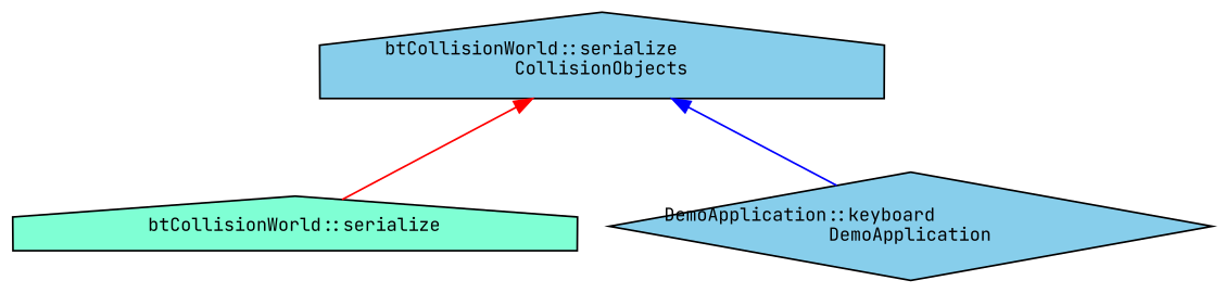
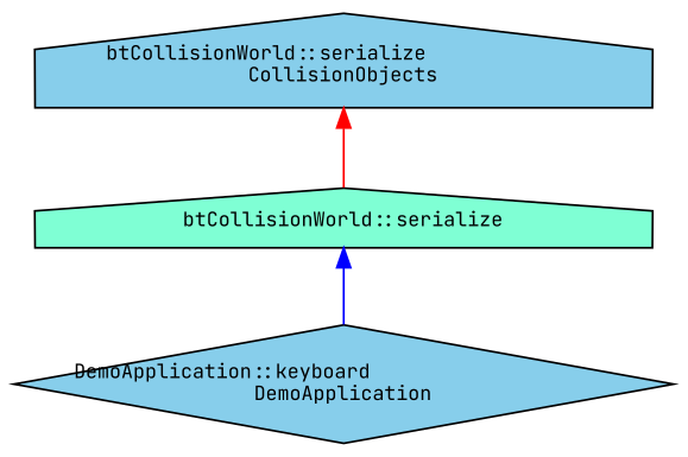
  digraph {
    fontname="JetBrains Mono"
    rankdir=TB
    node [color=black fillcolor=skyblue fontname="JetBrains Mono" fontsize=10 shape=house style=filled]
    edge [dir=back fontname="JetBrains Mono" fontsize=10 labelfontname=Helvetica labelfontsize=10 style=solid]
    n1 [fontcolor=black height=0.2 label="btCollisionWorld::serialize\lCollisionObjects" width=0.4]
    n2 [fillcolor=aquamarine height=0.2 label="btCollisionWorld::serialize" width=0.4]
    n3 [height=0.2 label="DemoApplication::keyboard\lDemoApplication" shape=diamond width=0.4]
    n1 -> n2 [color=red]
-   n1 -> n3 [color=blue]
+   n2 -> n3 [color=blue]
  }
